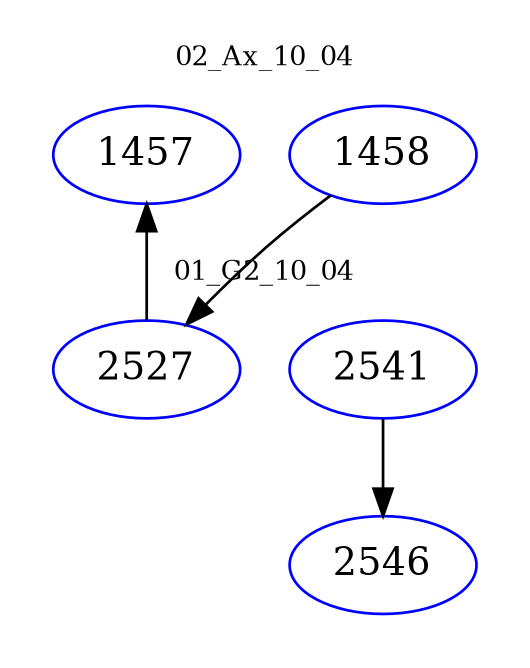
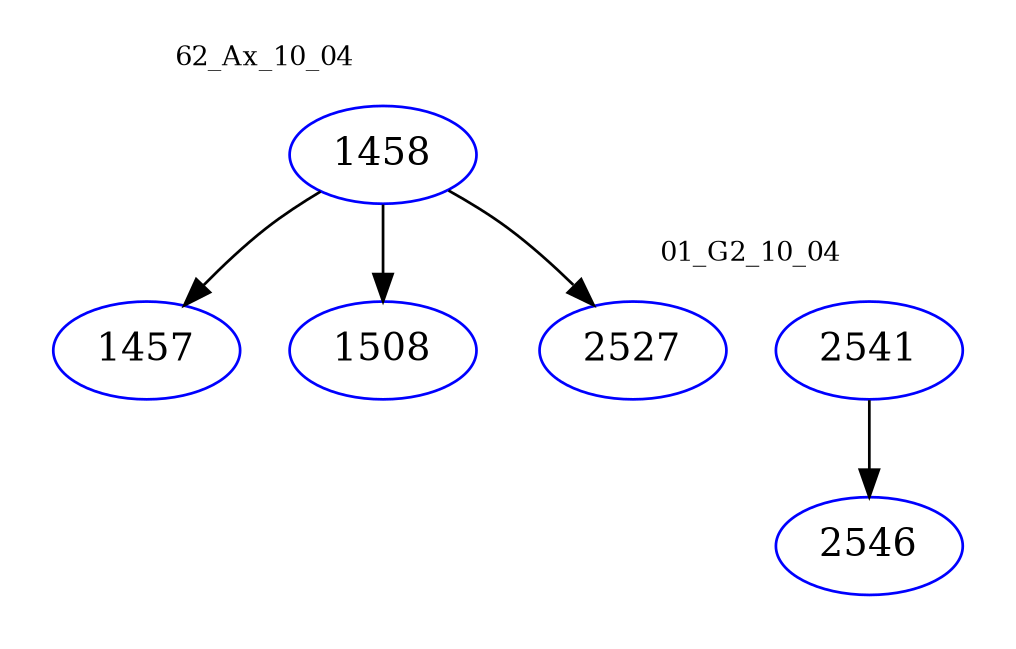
  digraph {
    node [color=blue]
    edge [color=black]
    n1 [label=1458]
    n2 [label=1457]
+   n3 [label=1508]
    n4 [label=2541]
    n5 [label=2527]
    n6 [label=2546]
    subgraph cluster_1 {
      color=white
      fontsize=10
-     label="02_Ax_10_04"
+     label="62_Ax_10_04"
      n1
      n2
+     n3
    }
    subgraph cluster_2 {
      color=white
      fontsize=10
      label="01_G2_10_04"
      n4
      n5
      n6
    }
-   n5 -> n2
+   n1 -> n2
+   n1 -> n3
    n1 -> n5
    n4 -> n6
  }
